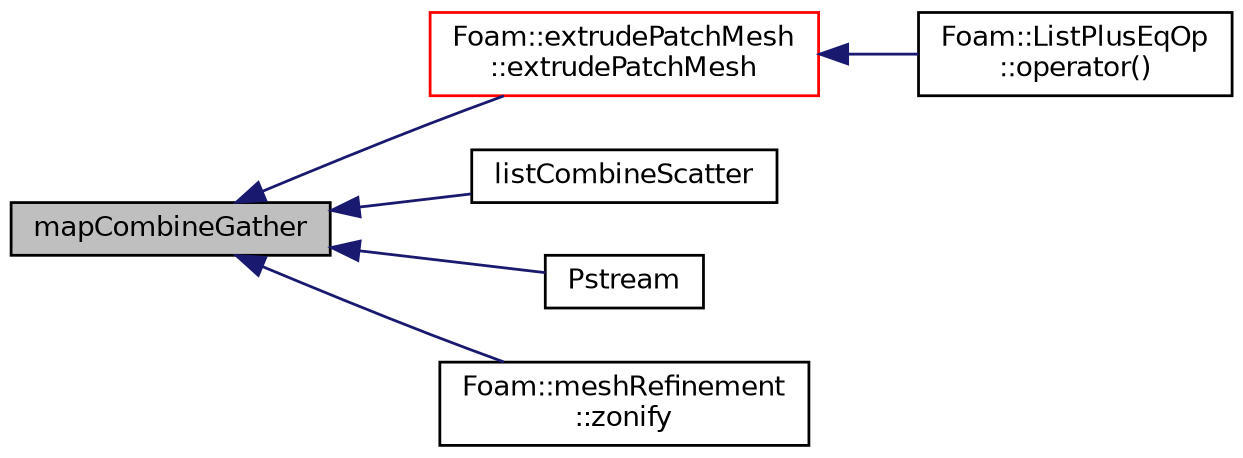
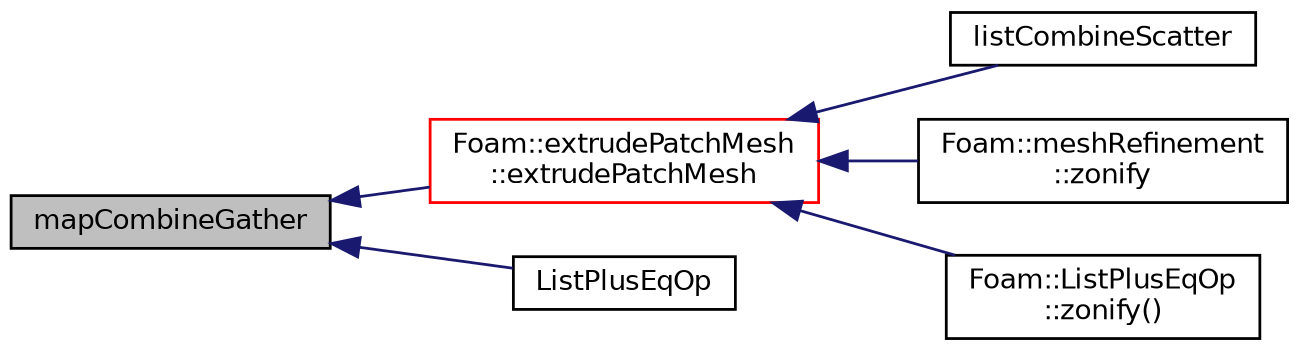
  digraph {
    fontname="DejaVu Sans"
    rankdir=LR
    node [color=black fontname="DejaVu Sans" fontsize=10 shape=record]
    edge [color=midnightblue dir=back fontname="DejaVu Sans" fontsize=10 labelfontname=FreeSans labelfontsize=10 style=solid]
    n1 [fillcolor=grey75 fontcolor=black height=0.2 label=mapCombineGather style=filled width=0.4]
    n2 [color=red height=0.2 label="Foam::extrudePatchMesh\l::extrudePatchMesh" width=0.4]
    n3 [height=0.2 label=listCombineScatter width=0.4]
-   n4 [height=0.2 label=Pstream width=0.4]
+   n4 [height=0.2 label=ListPlusEqOp width=0.4]
    n5 [height=0.2 label="Foam::meshRefinement\l::zonify" width=0.4]
-   n6 [height=0.2 label="Foam::ListPlusEqOp\l::operator()" width=0.4]
+   n6 [height=0.2 label="Foam::ListPlusEqOp\l::zonify()" width=0.4]
    n1 -> n2
-   n1 -> n3
+   n2 -> n3
    n1 -> n4
-   n1 -> n5
+   n2 -> n5
    n2 -> n6
  }
